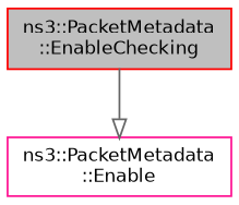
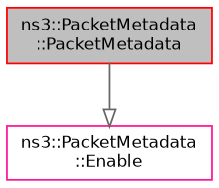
  digraph {
    rankdir=TB
    node [fontname=Helvetica fontsize=10 shape=record style=filled]
-   n1 [color=red fillcolor=grey75 fontcolor=black height=0.2 label="ns3::PacketMetadata\l::EnableChecking" width=0.4]
+   n1 [color=red fillcolor=grey75 fontcolor=black height=0.2 label="ns3::PacketMetadata\l::PacketMetadata" width=0.4]
    n2 [color=deeppink fillcolor=white height=0.2 label="ns3::PacketMetadata\l::Enable" width=0.4]
    n1 -> n2 [color=gray40 fontname=Helvetica fontsize=10 labelfontname=Helvetica labelfontsize=10 style=solid arrowhead=onormal]
  }
